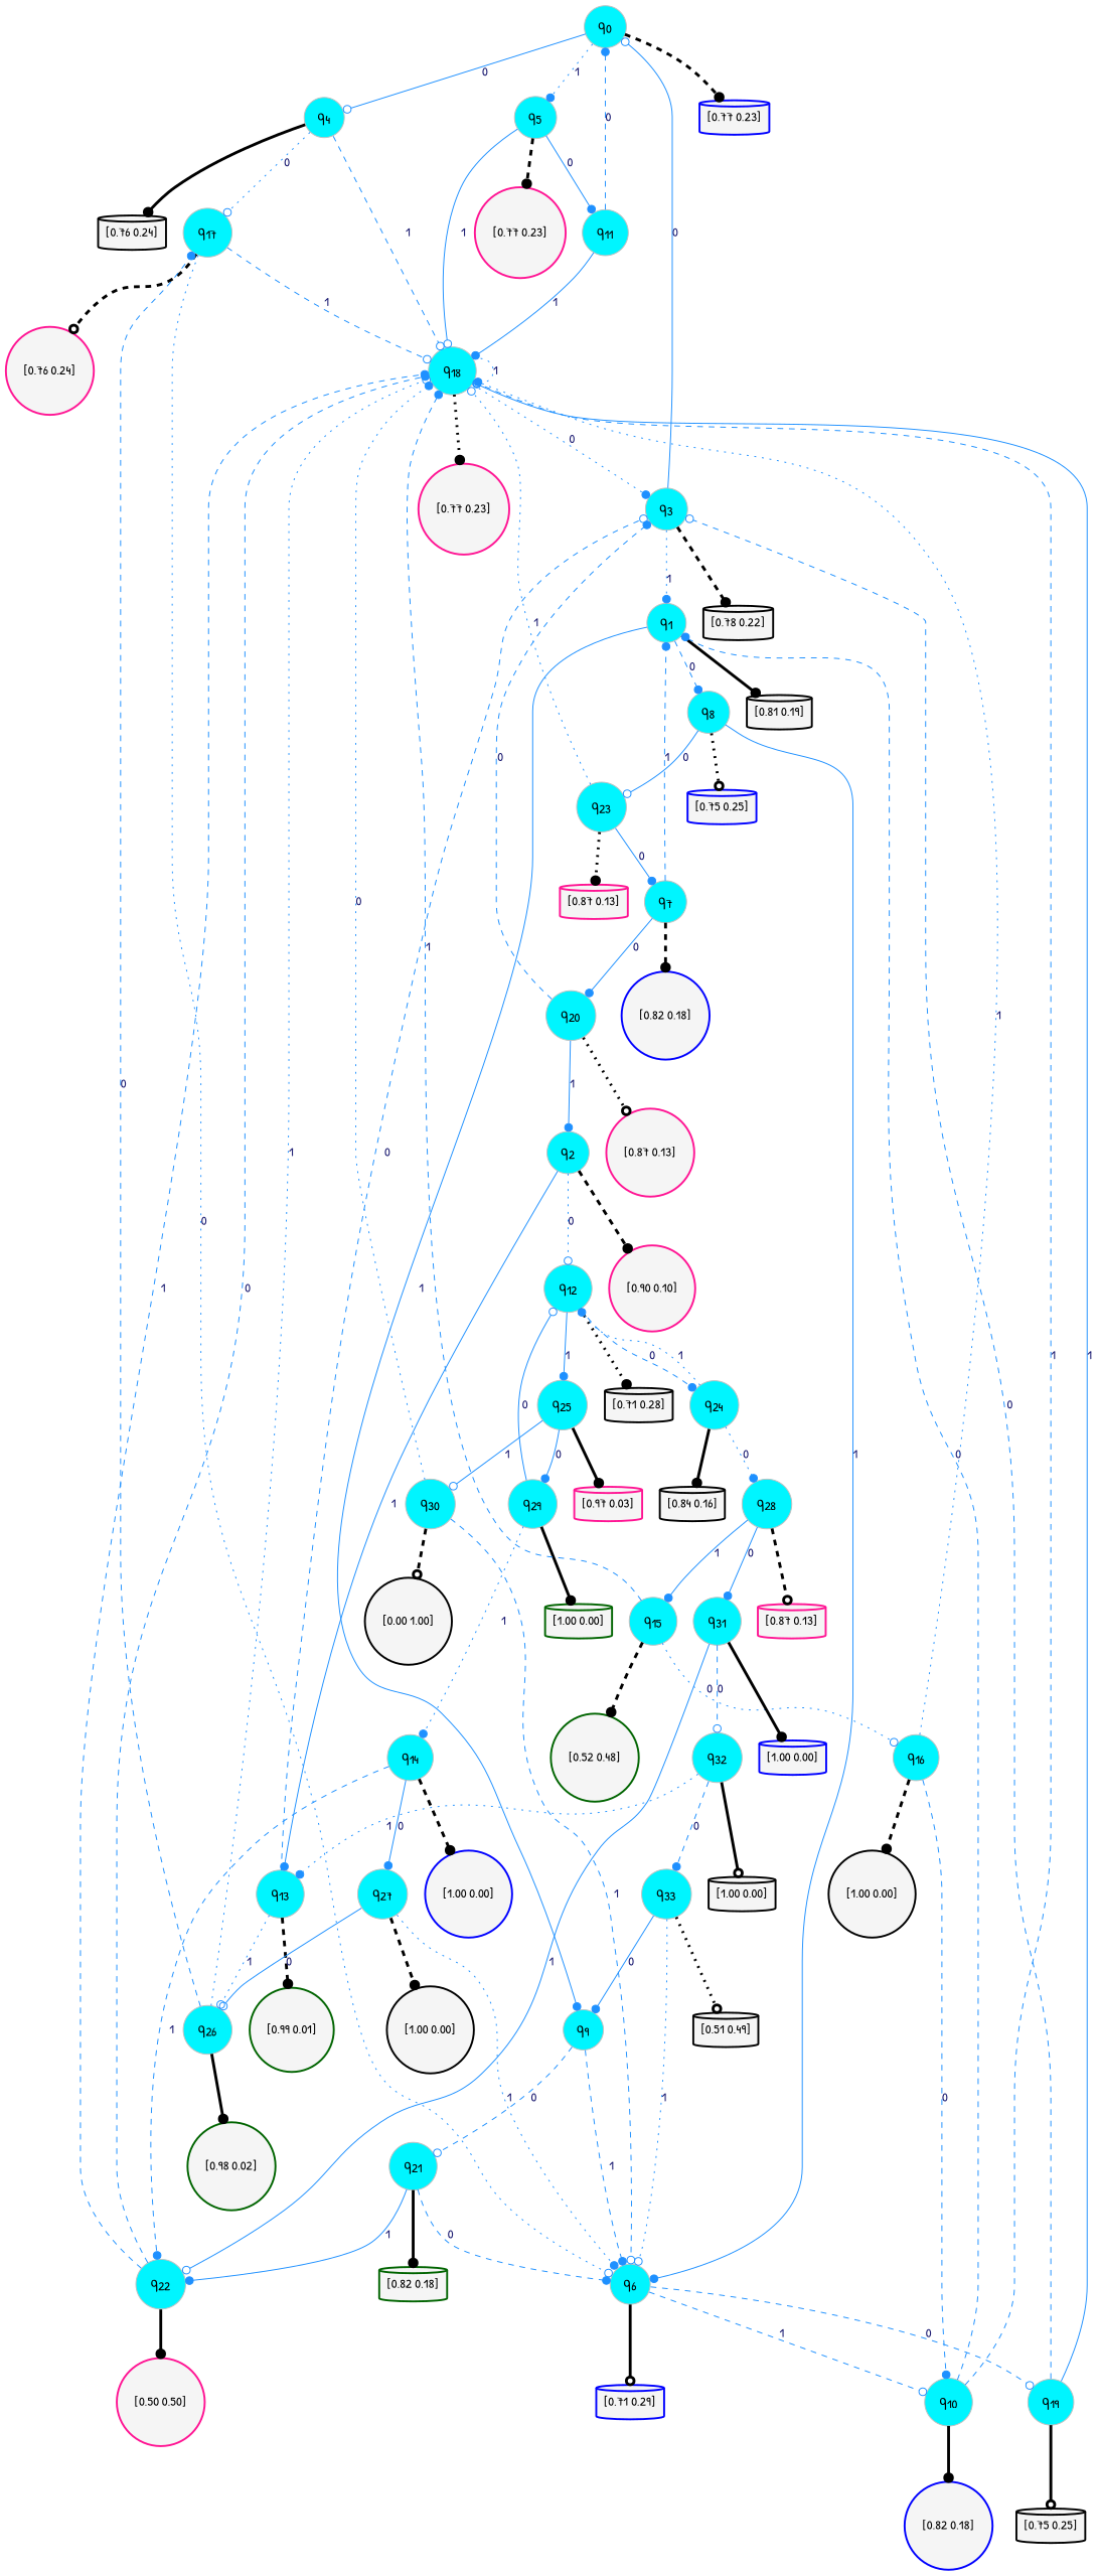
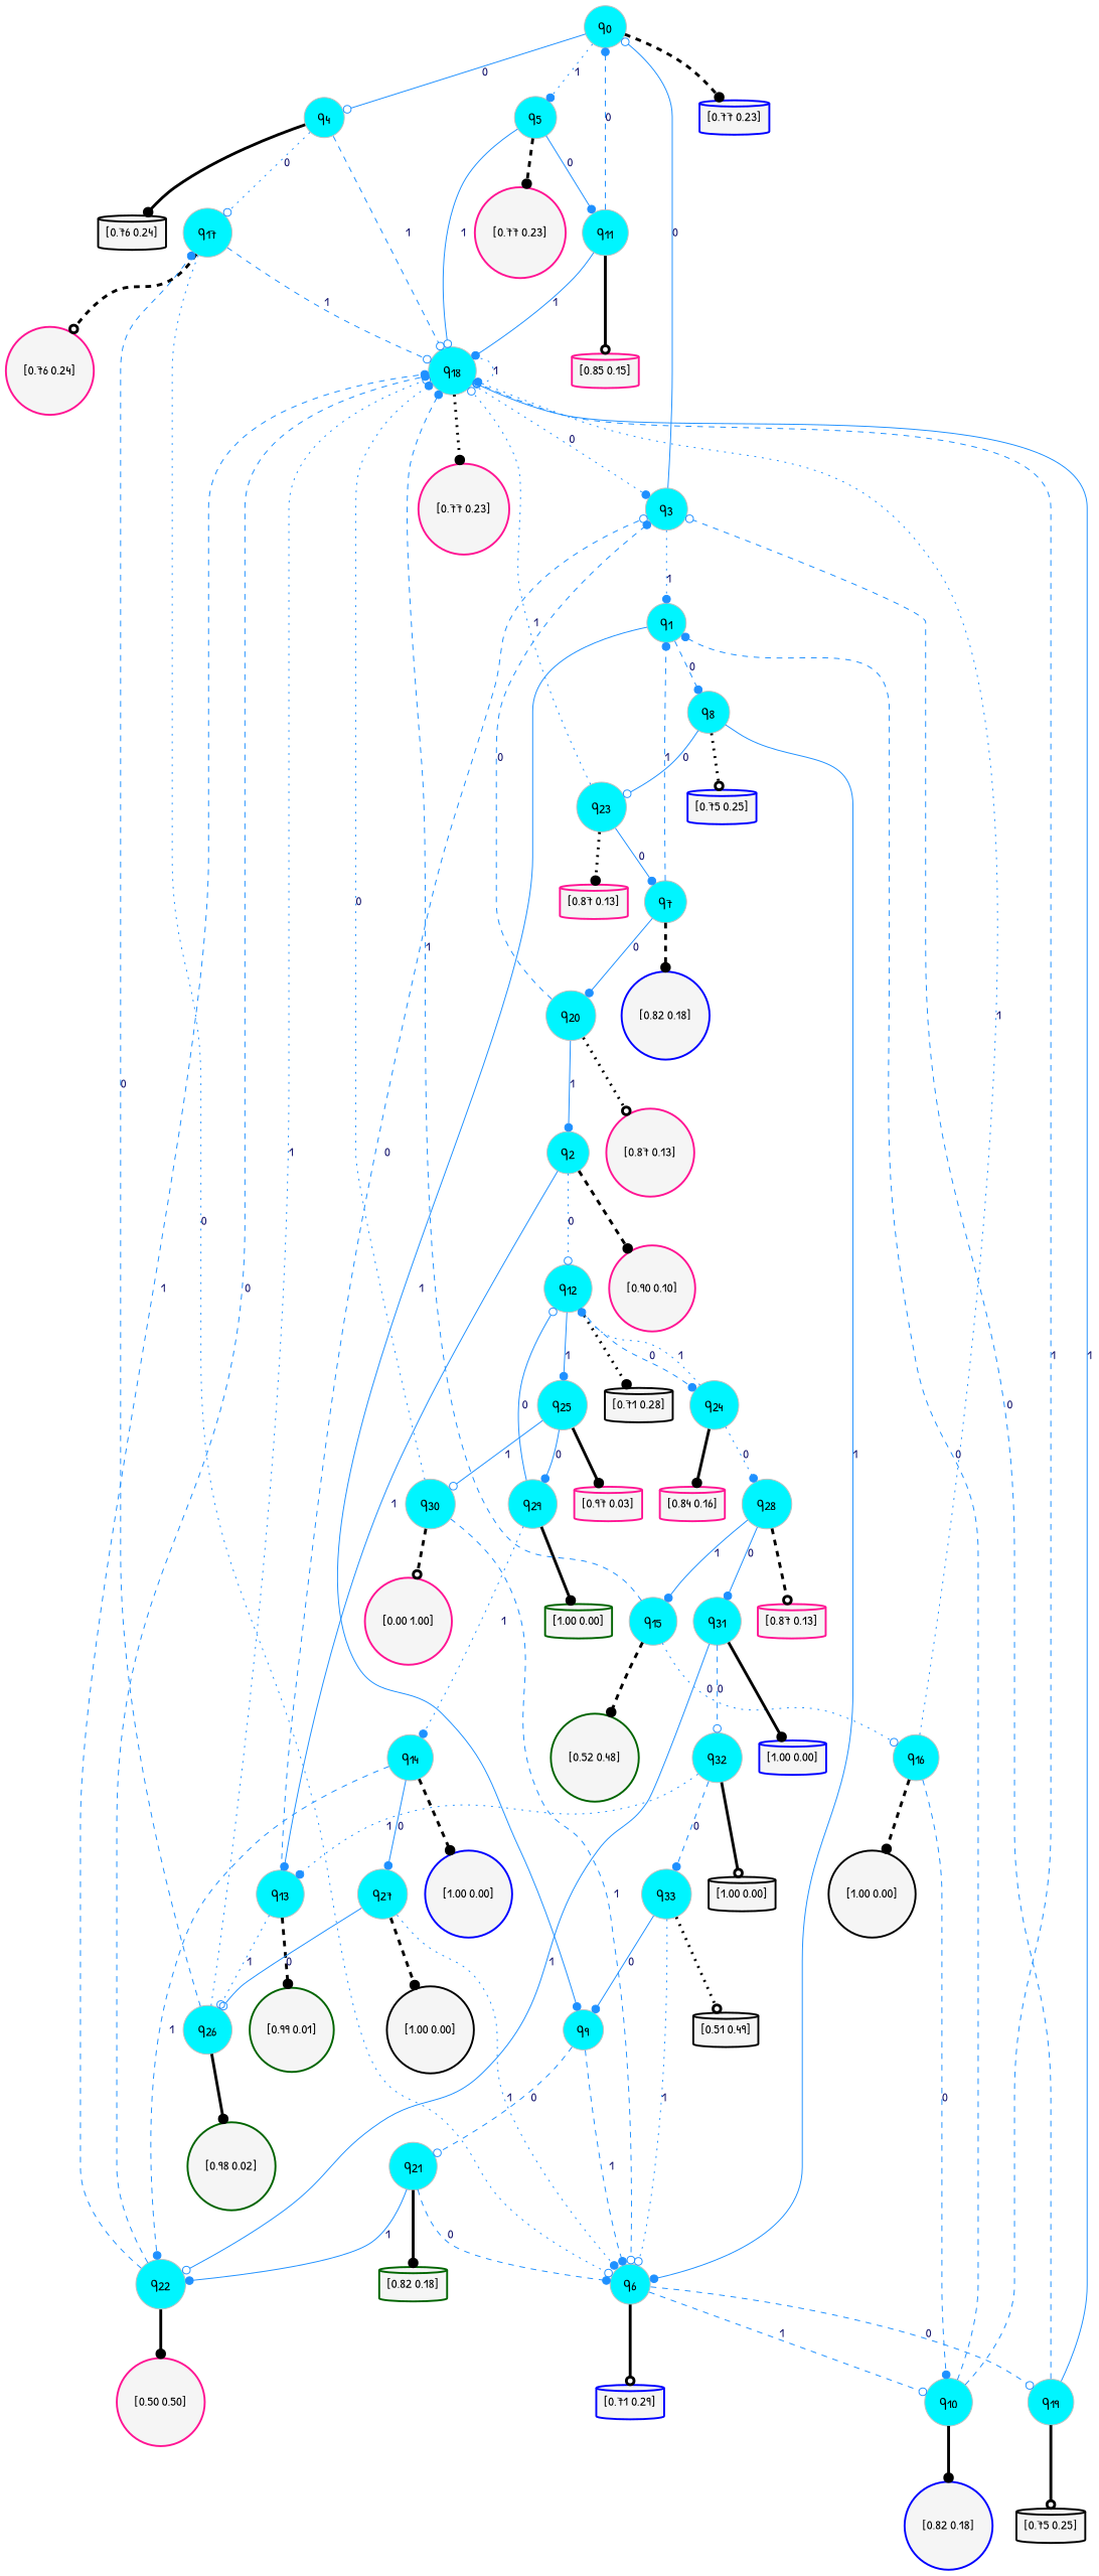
  digraph {
    fontname="Patrick Hand"
    rankdir=TD
    node [color=gray fillcolor=turquoise1 fontcolor=black fontname="Patrick Hand" fontsize=16 fontweight=bold shape=circle style=filled]
    edge [arrowhead=dot arrowsize=1 color=dodgerblue1 fontcolor=midnightblue fontname="Patrick Hand" fontweight=bold penwidth=1 style=solid weight=20]
    n1 [label=<q<SUB>0</SUB>>]
    n2 [label=<q<SUB>4</SUB>>]
    n3 [label=<q<SUB>5</SUB>>]
    n4 [color=blue fillcolor=whitesmoke fontsize=14 label="[0.77 0.23]" penwidth=2 shape=cylinder]
    n5 [label=<q<SUB>17</SUB>>]
    n6 [label=<q<SUB>18</SUB>>]
    n7 [color=black fillcolor=whitesmoke fontsize=14 label="[0.76 0.24]" penwidth=2 shape=cylinder]
    n8 [label=<q<SUB>11</SUB>>]
    n9 [color=deeppink fillcolor=whitesmoke fontsize=14 label="[0.77 0.23]" penwidth=2]
    n10 [label=<q<SUB>1</SUB>>]
    n11 [label=<q<SUB>8</SUB>>]
    n12 [label=<q<SUB>9</SUB>>]
-   n13 [color=black fillcolor=whitesmoke fontsize=14 label="[0.81 0.19]" penwidth=2 shape=cylinder]
    n14 [label=<q<SUB>6</SUB>>]
    n15 [label=<q<SUB>23</SUB>>]
    n16 [color=blue fillcolor=whitesmoke fontsize=14 label="[0.75 0.25]" penwidth=2 shape=cylinder]
    n17 [label=<q<SUB>21</SUB>>]
    n18 [label=<q<SUB>2</SUB>>]
    n19 [label=<q<SUB>12</SUB>>]
    n20 [label=<q<SUB>13</SUB>>]
    n21 [color=deeppink fillcolor=whitesmoke fontsize=14 label="[0.90 0.10]" penwidth=2]
    n22 [label=<q<SUB>24</SUB>>]
    n23 [label=<q<SUB>25</SUB>>]
    n24 [color=black fillcolor=whitesmoke fontsize=14 label="[0.71 0.28]" penwidth=2 shape=cylinder]
    n25 [label=<q<SUB>3</SUB>>]
    n26 [label=<q<SUB>26</SUB>>]
    n27 [color=darkgreen fillcolor=whitesmoke fontsize=14 label="[0.99 0.01]" penwidth=2]
-   n28 [color=black fillcolor=whitesmoke fontsize=14 label="[0.78 0.22]" penwidth=2 shape=cylinder]
    n29 [color=deeppink fillcolor=whitesmoke fontsize=14 label="[0.76 0.24]" penwidth=2]
    n30 [color=deeppink fillcolor=whitesmoke fontsize=14 label="[0.77 0.23]" penwidth=2]
+   n31 [color=deeppink fillcolor=whitesmoke fontsize=14 label="[0.85 0.15]" penwidth=2 shape=cylinder]
    n32 [label=<q<SUB>10</SUB>>]
    n33 [label=<q<SUB>19</SUB>>]
    n34 [color=blue fillcolor=whitesmoke fontsize=14 label="[0.71 0.29]" penwidth=2 shape=cylinder]
    n35 [color=blue fillcolor=whitesmoke fontsize=14 label="[0.82 0.18]" penwidth=2]
    n36 [color=black fillcolor=whitesmoke fontsize=14 label="[0.75 0.25]" penwidth=2 shape=cylinder]
    n37 [label=<q<SUB>7</SUB>>]
    n38 [label=<q<SUB>20</SUB>>]
    n39 [color=blue fillcolor=whitesmoke fontsize=14 label="[0.82 0.18]" penwidth=2]
    n40 [color=deeppink fillcolor=whitesmoke fontsize=14 label="[0.87 0.13]" penwidth=2]
    n41 [color=deeppink fillcolor=whitesmoke fontsize=14 label="[0.87 0.13]" penwidth=2 shape=cylinder]
    n42 [label=<q<SUB>22</SUB>>]
    n43 [color=darkgreen fillcolor=whitesmoke fontsize=14 label="[0.82 0.18]" penwidth=2 shape=cylinder]
    n44 [label=<q<SUB>28</SUB>>]
-   n45 [color=black fillcolor=whitesmoke fontsize=14 label="[0.84 0.16]" penwidth=2 shape=cylinder]
+   n45 [color=deeppink fillcolor=whitesmoke fontsize=14 label="[0.84 0.16]" penwidth=2 shape=cylinder]
    n46 [label=<q<SUB>29</SUB>>]
    n47 [label=<q<SUB>30</SUB>>]
    n48 [color=deeppink fillcolor=whitesmoke fontsize=14 label="[0.97 0.03]" penwidth=2 shape=cylinder]
    n49 [color=darkgreen fillcolor=whitesmoke fontsize=14 label="[0.98 0.02]" penwidth=2]
    n50 [label=<q<SUB>14</SUB>>]
    n51 [label=<q<SUB>27</SUB>>]
    n52 [color=blue fillcolor=whitesmoke fontsize=14 label="[1.00 0.00]" penwidth=2]
    n53 [color=deeppink fillcolor=whitesmoke fontsize=14 label="[0.50 0.50]" penwidth=2]
    n54 [color=black fillcolor=whitesmoke fontsize=14 label="[1.00 0.00]" penwidth=2]
    n55 [label=<q<SUB>15</SUB>>]
    n56 [label=<q<SUB>16</SUB>>]
    n57 [color=darkgreen fillcolor=whitesmoke fontsize=14 label="[0.52 0.48]" penwidth=2]
    n58 [color=black fillcolor=whitesmoke fontsize=14 label="[1.00 0.00]" penwidth=2]
    n59 [label=<q<SUB>31</SUB>>]
    n60 [color=deeppink fillcolor=whitesmoke fontsize=14 label="[0.87 0.13]" penwidth=2 shape=cylinder]
    n61 [color=darkgreen fillcolor=whitesmoke fontsize=14 label="[1.00 0.00]" penwidth=2 shape=cylinder]
-   n62 [color=black fillcolor=whitesmoke fontsize=14 label="[0.00 1.00]" penwidth=2]
+   n62 [color=deeppink fillcolor=whitesmoke fontsize=14 label="[0.00 1.00]" penwidth=2]
    n63 [label=<q<SUB>32</SUB>>]
    n64 [color=blue fillcolor=whitesmoke fontsize=14 label="[1.00 0.00]" penwidth=2 shape=cylinder]
    n65 [label=<q<SUB>33</SUB>>]
    n66 [color=black fillcolor=whitesmoke fontsize=14 label="[1.00 0.00]" penwidth=2 shape=cylinder]
    n67 [color=black fillcolor=whitesmoke fontsize=14 label="[0.51 0.49]" penwidth=2 shape=cylinder]
    n1 -> n2 [arrowhead=odot label=0]
    n1 -> n3 [label=1 style=dotted]
    n1 -> n4 [color=black penwidth=3 style=dashed]
    n2 -> n5 [arrowhead=odot label=0 style=dotted]
    n2 -> n6 [arrowhead=odot label=1 style=dashed]
    n2 -> n7 [color=black penwidth=3]
    n3 -> n6 [arrowhead=odot label=1]
    n3 -> n8 [label=0]
    n3 -> n9 [color=black penwidth=3 style=dashed]
    n5 -> n6 [arrowhead=odot label=1 style=dashed]
    n5 -> n14 [arrowhead=odot label=0 style=dotted]
    n5 -> n29 [arrowhead=odot color=black penwidth=3 style=dashed]
    n6 -> n6 [arrowhead=odot label=1 style=dotted]
    n6 -> n25 [label=0 style=dotted]
    n6 -> n30 [color=black penwidth=3 style=dotted]
    n8 -> n1 [label=0 style=dashed]
    n8 -> n6 [label=1]
+   n8 -> n31 [arrowhead=odot color=black penwidth=3]
    n10 -> n11 [label=0 style=dashed]
    n10 -> n12 [label=1]
-   n10 -> n13 [color=black penwidth=3]
    n11 -> n14 [label=1]
    n11 -> n15 [arrowhead=odot label=0]
    n11 -> n16 [arrowhead=odot color=black penwidth=3 style=dotted]
    n12 -> n14 [label=1 style=dashed]
    n12 -> n17 [arrowhead=odot label=0 style=dashed]
    n14 -> n32 [arrowhead=odot label=1 style=dashed]
    n14 -> n33 [arrowhead=odot label=0 style=dashed]
    n14 -> n34 [arrowhead=odot color=black penwidth=3]
    n15 -> n6 [arrowhead=odot label=1 style=dotted]
    n15 -> n37 [label=0]
    n15 -> n41 [color=black penwidth=3 style=dotted]
    n17 -> n14 [label=0 style=dashed]
    n17 -> n42 [label=1]
    n17 -> n43 [color=black penwidth=3]
    n18 -> n19 [arrowhead=odot label=0 style=dotted]
    n18 -> n20 [label=1]
    n18 -> n21 [color=black penwidth=3 style=dashed]
    n19 -> n22 [label=0 style=dashed]
    n19 -> n23 [label=1]
    n19 -> n24 [color=black penwidth=3 style=dotted]
    n20 -> n25 [arrowhead=odot label=0 style=dashed]
    n20 -> n26 [arrowhead=odot label=1 style=dotted]
    n20 -> n27 [color=black penwidth=3 style=dashed]
    n22 -> n19 [label=1 style=dotted]
    n22 -> n44 [label=0 style=dotted]
    n22 -> n45 [color=black penwidth=3]
    n23 -> n46 [label=0]
    n23 -> n47 [arrowhead=odot label=1]
    n23 -> n48 [color=black penwidth=3]
    n25 -> n1 [arrowhead=odot label=0]
    n25 -> n10 [label=1 style=dotted]
-   n25 -> n28 [color=black penwidth=3 style=dashed]
    n26 -> n5 [label=0 style=dashed]
    n26 -> n6 [arrowhead=odot label=1 style=dotted]
    n26 -> n49 [color=black penwidth=3]
    n32 -> n6 [arrowhead=odot label=1 style=dashed]
    n32 -> n10 [label=0 style=dashed]
    n32 -> n35 [color=black penwidth=3]
    n33 -> n6 [arrowhead=odot label=1]
    n33 -> n25 [arrowhead=odot label=0 style=dashed]
    n33 -> n36 [arrowhead=odot color=black penwidth=3]
    n37 -> n10 [label=1 style=dashed]
    n37 -> n38 [label=0]
    n37 -> n39 [color=black penwidth=3 style=dashed]
    n38 -> n18 [label=1]
    n38 -> n25 [label=0 style=dashed]
    n38 -> n40 [arrowhead=odot color=black penwidth=3 style=dotted]
    n42 -> n6 [label=0 style=dashed]
    n42 -> n6 [label=1 style=dashed]
    n42 -> n53 [color=black penwidth=3]
    n44 -> n55 [label=1]
    n44 -> n59 [label=0]
    n44 -> n60 [arrowhead=odot color=black penwidth=3 style=dashed]
    n46 -> n19 [arrowhead=odot label=0]
    n46 -> n50 [label=1 style=dotted]
    n46 -> n61 [color=black penwidth=3]
    n47 -> n6 [label=0 style=dotted]
    n47 -> n14 [arrowhead=odot label=1 style=dashed]
    n47 -> n62 [arrowhead=odot color=black penwidth=3 style=dashed]
    n50 -> n42 [label=1 style=dashed]
    n50 -> n51 [label=0]
    n50 -> n52 [color=black penwidth=3 style=dashed]
    n51 -> n14 [label=1 style=dotted]
    n51 -> n26 [arrowhead=odot label=0]
    n51 -> n54 [color=black penwidth=3 style=dashed]
    n55 -> n6 [label=1 style=dashed]
    n55 -> n56 [arrowhead=odot label=0 style=dotted]
    n55 -> n57 [color=black penwidth=3 style=dashed]
    n56 -> n6 [label=1 style=dotted]
    n56 -> n32 [label=0 style=dashed]
    n56 -> n58 [color=black penwidth=3 style=dashed]
    n59 -> n42 [arrowhead=odot label=1]
    n59 -> n63 [arrowhead=odot label=0 style=dashed]
    n59 -> n64 [color=black penwidth=3]
    n63 -> n20 [label=1 style=dotted]
    n63 -> n65 [label=0 style=dashed]
    n63 -> n66 [arrowhead=odot color=black penwidth=3]
    n65 -> n12 [label=0]
    n65 -> n14 [arrowhead=odot label=1 style=dotted]
    n65 -> n67 [arrowhead=odot color=black penwidth=3 style=dotted]
  }
